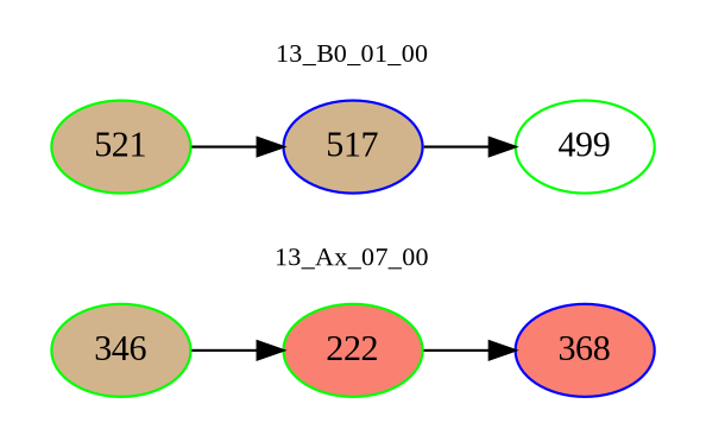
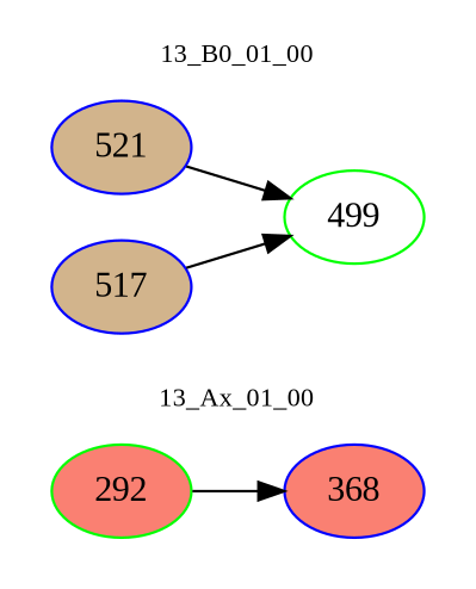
  digraph {
    fontname="Liberation Serif"
    rankdir=LR
    node [color=green fillcolor=tan fontname="Liberation Serif" style=filled]
    edge [color=black fontname="Liberation Serif"]
-   n1 [label=346]
-   n2 [fillcolor=salmon label=222]
+   n2 [fillcolor=salmon label=292]
    n3 [color=blue fillcolor=salmon label=368]
-   n4 [label=521]
+   n4 [color=blue label=521]
    n5 [fillcolor=white label=499]
    n6 [color=blue label=517]
    subgraph cluster_1 {
      color=white
      fontsize=10
-     label="13_Ax_07_00"
-     n1
+     label="13_Ax_01_00"
      n2
      n3
    }
    subgraph cluster_2 {
      color=white
      fontsize=10
      label="13_B0_01_00"
      n4
      n5
      n6
    }
-   n1 -> n2
    n2 -> n3
-   n4 -> n6
+   n4 -> n5
    n6 -> n5
  }
